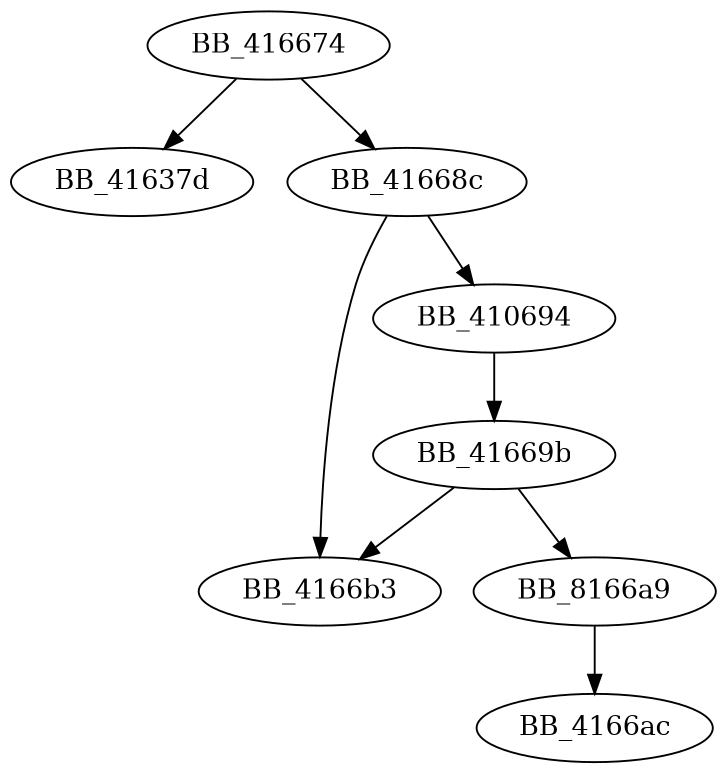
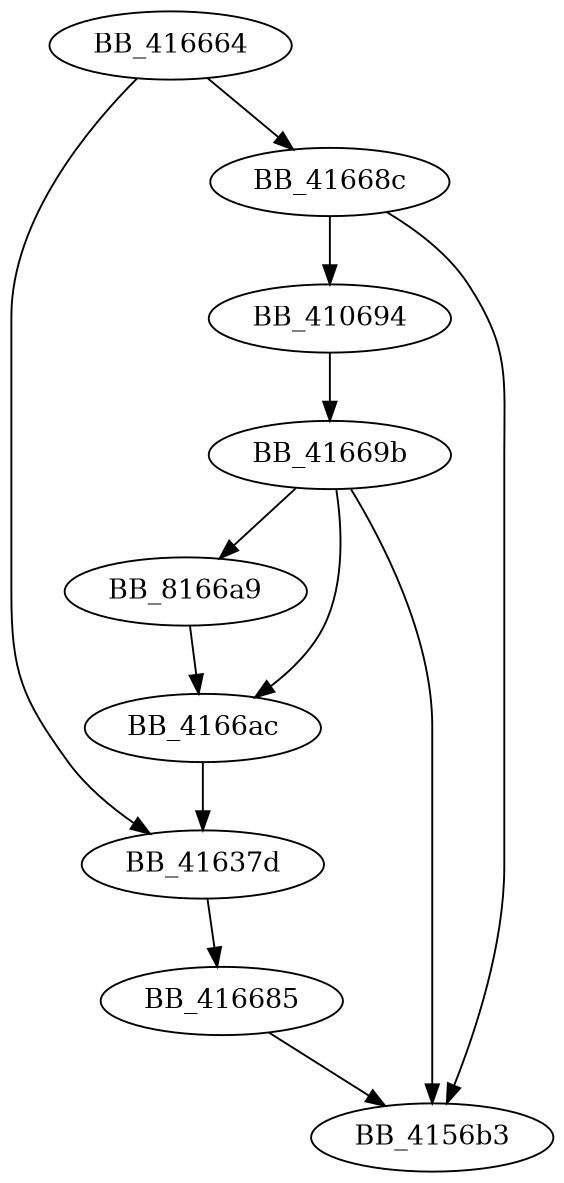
  digraph {
    n1 [label=BB_41637d]
-   BB_416674
+   BB_416674 [label=BB_416664]
    BB_41668c
-   BB_4166b3
+   BB_416685
+   BB_4166b3 [label=BB_4156b3]
    n6 [label=BB_410694]
    BB_41669b
    n8 [label=BB_8166a9]
    BB_4166ac
+   n1 -> BB_416685
    BB_416674 -> n1
    BB_416674 -> BB_41668c
    BB_41668c -> BB_4166b3
    BB_41668c -> n6
+   BB_416685 -> BB_4166b3
    n6 -> BB_41669b
    BB_41669b -> BB_4166b3
    BB_41669b -> n8
+   BB_41669b -> BB_4166ac
    n8 -> BB_4166ac
+   BB_4166ac -> n1
  }
